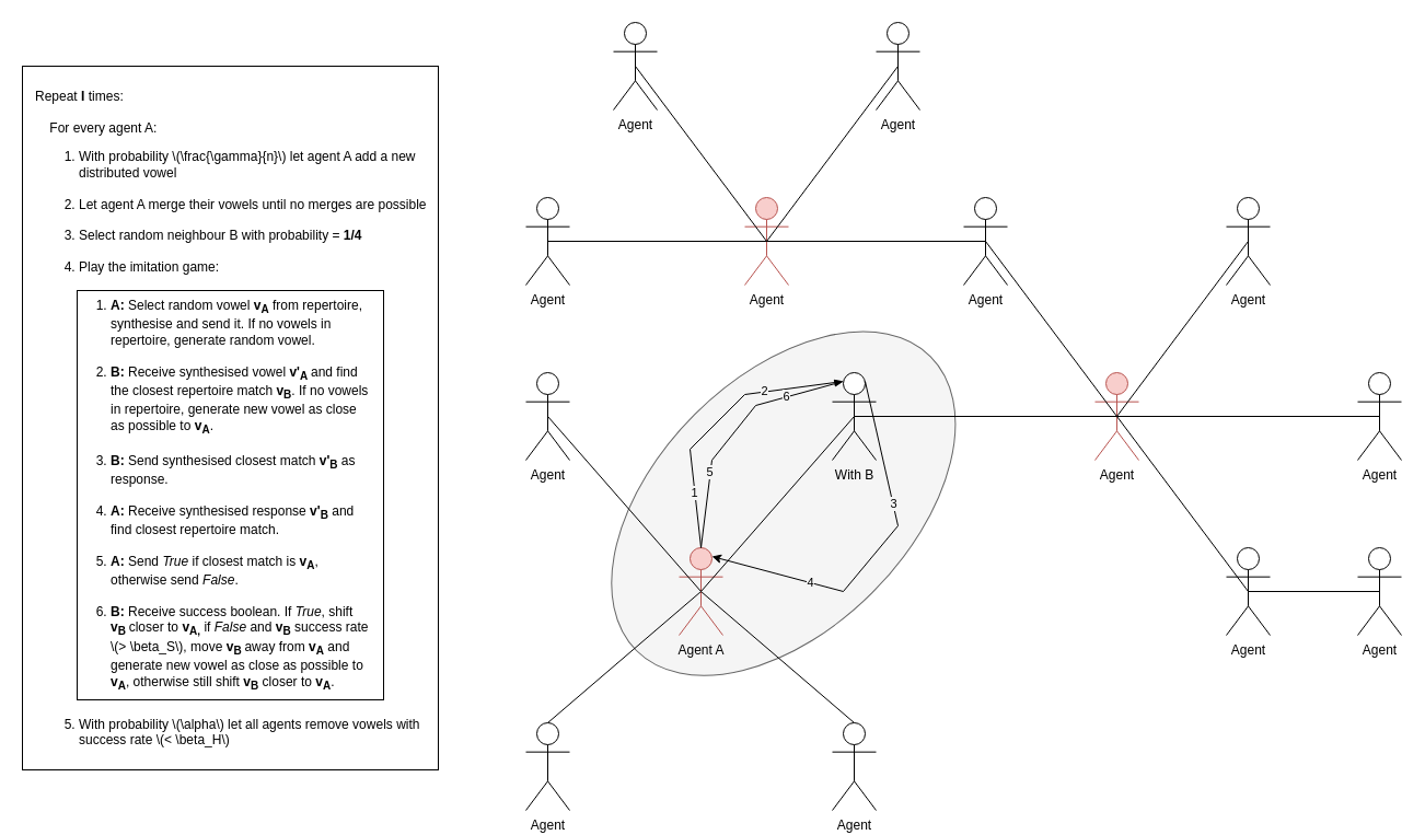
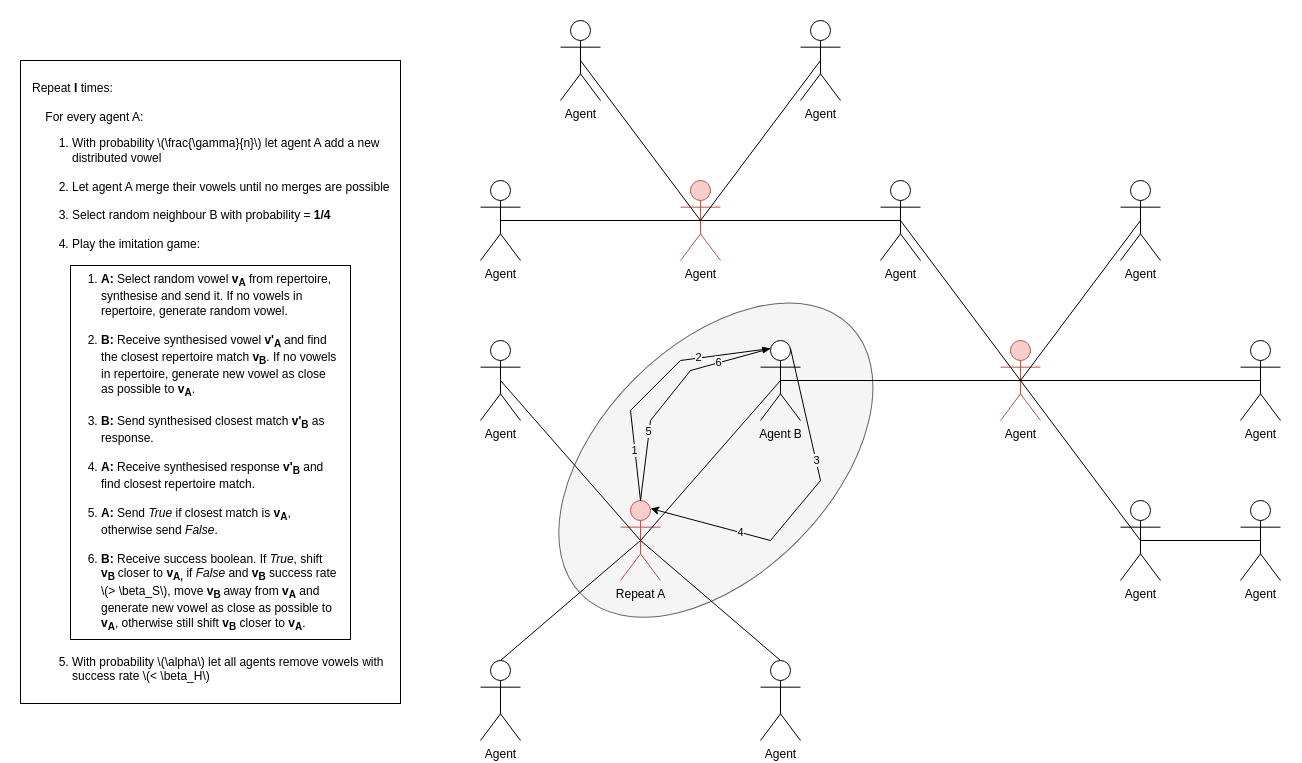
  <mxCell id="0" />
  <mxCell id="1" parent="0" />
  <mxCell id="2" value="" style="rounded=0;whiteSpace=wrap;html=1;" parent="1" vertex="1"><mxGeometry x="20" y="60" width="380" height="643" as="geometry" /></mxCell>
  <mxCell id="3" value="&lt;div&gt;&lt;br&gt;&lt;/div&gt;" style="rounded=0;whiteSpace=wrap;html=1;align=left;" parent="1" vertex="1"><mxGeometry x="70" y="265" width="280" height="374" as="geometry" /></mxCell>
  <mxCell id="4" value="" style="ellipse;whiteSpace=wrap;html=1;rotation=-45;fillColor=#f5f5f5;fontColor=#333333;strokeColor=#666666;" parent="1" vertex="1"><mxGeometry x="525.36" y="344.64" width="380" height="230" as="geometry" /></mxCell>
- <mxCell id="5" value="Agent A" style="shape=umlActor;verticalLabelPosition=bottom;verticalAlign=top;html=1;outlineConnect=0;fillColor=#f8cecc;strokeColor=#b85450;" parent="1" vertex="1"><mxGeometry x="620" y="500" width="40" height="80" as="geometry" /></mxCell>
+ <mxCell id="5" value="Repeat A" style="shape=umlActor;verticalLabelPosition=bottom;verticalAlign=top;html=1;outlineConnect=0;fillColor=#f8cecc;strokeColor=#b85450;" parent="1" vertex="1"><mxGeometry x="620" y="500" width="40" height="80" as="geometry" /></mxCell>
  <mxCell id="6" value="Agent" style="shape=umlActor;verticalLabelPosition=bottom;verticalAlign=top;html=1;outlineConnect=0;" parent="1" vertex="1"><mxGeometry y="340" width="40" height="80" as="geometry" x="480" /></mxCell>
  <mxCell id="7" value="Agent" style="shape=umlActor;verticalLabelPosition=bottom;verticalAlign=top;html=1;outlineConnect=0;" parent="1" vertex="1"><mxGeometry x="760" y="660" width="40" height="80" as="geometry" /></mxCell>
  <mxCell id="8" value="Agent" style="shape=umlActor;verticalLabelPosition=bottom;verticalAlign=top;html=1;outlineConnect=0;" parent="1" vertex="1"><mxGeometry y="660" width="40" height="80" as="geometry" x="480" /></mxCell>
- <mxCell id="9" value="With B" style="shape=umlActor;verticalLabelPosition=bottom;verticalAlign=top;html=1;outlineConnect=0;" parent="1" vertex="1"><mxGeometry x="760" y="340" width="40" height="80" as="geometry" /></mxCell>
+ <mxCell id="9" value="Agent B" style="shape=umlActor;verticalLabelPosition=bottom;verticalAlign=top;html=1;outlineConnect=0;" parent="1" vertex="1"><mxGeometry x="760" y="340" width="40" height="80" as="geometry" /></mxCell>
  <mxCell id="10" value="Agent" style="shape=umlActor;verticalLabelPosition=bottom;verticalAlign=top;html=1;outlineConnect=0;fillColor=#f8cecc;strokeColor=#b85450;" parent="1" vertex="1"><mxGeometry x="1000" y="340" width="40" height="80" as="geometry" /></mxCell>
  <mxCell id="11" value="Agent" style="shape=umlActor;verticalLabelPosition=bottom;verticalAlign=top;html=1;outlineConnect=0;" parent="1" vertex="1"><mxGeometry x="1240" y="340" width="40" height="80" as="geometry" /></mxCell>
  <mxCell id="12" value="Agent" style="shape=umlActor;verticalLabelPosition=bottom;verticalAlign=top;html=1;outlineConnect=0;" parent="1" vertex="1"><mxGeometry x="1120" y="500" width="40" height="80" as="geometry" /></mxCell>
  <mxCell id="13" value="" style="endArrow=none;html=1;rounded=0;exitX=0.5;exitY=0.5;exitDx=0;exitDy=0;exitPerimeter=0;entryX=0.5;entryY=0;entryDx=0;entryDy=0;entryPerimeter=0;" parent="1" source="5" target="7" edge="1"><mxGeometry width="50" height="50" relative="1" as="geometry"><mxPoint x="790" y="570" as="sourcePoint" /><mxPoint x="840" y="520" as="targetPoint" /></mxGeometry></mxCell>
  <mxCell id="14" value="" style="endArrow=none;html=1;rounded=0;entryX=0.5;entryY=0.5;entryDx=0;entryDy=0;entryPerimeter=0;exitX=0.5;exitY=0;exitDx=0;exitDy=0;exitPerimeter=0;" parent="1" source="8" target="5" edge="1"><mxGeometry width="50" height="50" relative="1" as="geometry"><mxPoint x="790" y="570" as="sourcePoint" /><mxPoint x="840" y="520" as="targetPoint" /></mxGeometry></mxCell>
  <mxCell id="15" value="" style="endArrow=none;html=1;rounded=0;exitX=0.5;exitY=0.5;exitDx=0;exitDy=0;exitPerimeter=0;" parent="1" source="6" edge="1"><mxGeometry width="50" height="50" relative="1" as="geometry"><mxPoint x="790" y="570" as="sourcePoint" /><mxPoint x="640" y="540" as="targetPoint" /></mxGeometry></mxCell>
  <mxCell id="16" value="" style="endArrow=none;html=1;rounded=0;entryX=0.5;entryY=0.5;entryDx=0;entryDy=0;entryPerimeter=0;exitX=0.5;exitY=0.5;exitDx=0;exitDy=0;exitPerimeter=0;" parent="1" source="5" target="9" edge="1"><mxGeometry width="50" height="50" relative="1" as="geometry"><mxPoint x="790" y="570" as="sourcePoint" /><mxPoint x="840" y="520" as="targetPoint" /></mxGeometry></mxCell>
  <mxCell id="17" value="Agent" style="shape=umlActor;verticalLabelPosition=bottom;verticalAlign=top;html=1;outlineConnect=0;" parent="1" vertex="1"><mxGeometry x="1240" y="500" width="40" height="80" as="geometry" /></mxCell>
  <mxCell id="18" value="Agent" style="shape=umlActor;verticalLabelPosition=bottom;verticalAlign=top;html=1;outlineConnect=0;" parent="1" vertex="1"><mxGeometry x="880" y="180" width="40" height="80" as="geometry" /></mxCell>
  <mxCell id="19" value="" style="endArrow=none;html=1;rounded=0;entryX=0.5;entryY=0.5;entryDx=0;entryDy=0;entryPerimeter=0;exitX=0.5;exitY=0.5;exitDx=0;exitDy=0;exitPerimeter=0;" parent="1" source="10" target="9" edge="1"><mxGeometry width="50" height="50" relative="1" as="geometry"><mxPoint x="740" y="510" as="sourcePoint" /><mxPoint x="790" y="460" as="targetPoint" /></mxGeometry></mxCell>
  <mxCell id="20" value="" style="endArrow=none;html=1;rounded=0;entryX=0.5;entryY=0.5;entryDx=0;entryDy=0;entryPerimeter=0;exitX=0.5;exitY=0.5;exitDx=0;exitDy=0;exitPerimeter=0;" parent="1" source="18" target="10" edge="1"><mxGeometry width="50" height="50" relative="1" as="geometry"><mxPoint x="740" y="510" as="sourcePoint" /><mxPoint x="790" y="460" as="targetPoint" /></mxGeometry></mxCell>
  <mxCell id="21" value="" style="endArrow=none;html=1;rounded=0;entryX=0.5;entryY=0.5;entryDx=0;entryDy=0;entryPerimeter=0;exitX=0.5;exitY=0.5;exitDx=0;exitDy=0;exitPerimeter=0;" parent="1" source="12" target="10" edge="1"><mxGeometry width="50" height="50" relative="1" as="geometry"><mxPoint x="740" y="510" as="sourcePoint" /><mxPoint x="790" y="460" as="targetPoint" /></mxGeometry></mxCell>
  <mxCell id="22" value="" style="endArrow=none;html=1;rounded=0;exitX=0.5;exitY=0.5;exitDx=0;exitDy=0;exitPerimeter=0;" parent="1" source="11" edge="1"><mxGeometry width="50" height="50" relative="1" as="geometry"><mxPoint x="740" y="510" as="sourcePoint" /><mxPoint x="1020" y="380" as="targetPoint" /></mxGeometry></mxCell>
  <mxCell id="23" value="" style="endArrow=none;html=1;rounded=0;entryX=0.5;entryY=0.5;entryDx=0;entryDy=0;entryPerimeter=0;exitX=0.5;exitY=0.5;exitDx=0;exitDy=0;exitPerimeter=0;" parent="1" source="17" target="12" edge="1"><mxGeometry width="50" height="50" relative="1" as="geometry"><mxPoint x="740" y="510" as="sourcePoint" /><mxPoint x="790" y="460" as="targetPoint" /></mxGeometry></mxCell>
  <mxCell id="24" value="Agent" style="shape=umlActor;verticalLabelPosition=bottom;verticalAlign=top;html=1;outlineConnect=0;fillColor=#f8cecc;strokeColor=#b85450;" parent="1" vertex="1"><mxGeometry x="680" y="180" width="40" height="80" as="geometry" /></mxCell>
  <mxCell id="25" value="" style="endArrow=none;html=1;rounded=0;entryX=0.5;entryY=0.5;entryDx=0;entryDy=0;entryPerimeter=0;exitX=0.5;exitY=0.5;exitDx=0;exitDy=0;exitPerimeter=0;" parent="1" source="24" target="18" edge="1"><mxGeometry width="50" height="50" relative="1" as="geometry"><mxPoint x="740" y="350" as="sourcePoint" /><mxPoint x="790" y="300" as="targetPoint" /></mxGeometry></mxCell>
  <mxCell id="26" value="Agent" style="shape=umlActor;verticalLabelPosition=bottom;verticalAlign=top;html=1;outlineConnect=0;" parent="1" vertex="1"><mxGeometry x="560" y="20" width="40" height="80" as="geometry" /></mxCell>
  <mxCell id="27" value="Agent" style="shape=umlActor;verticalLabelPosition=bottom;verticalAlign=top;html=1;outlineConnect=0;" parent="1" vertex="1"><mxGeometry x="800" y="20" width="40" height="80" as="geometry" /></mxCell>
  <mxCell id="28" value="" style="endArrow=none;html=1;rounded=0;entryX=0.5;entryY=0.5;entryDx=0;entryDy=0;entryPerimeter=0;exitX=0.5;exitY=0.5;exitDx=0;exitDy=0;exitPerimeter=0;" parent="1" source="27" target="24" edge="1"><mxGeometry width="50" height="50" relative="1" as="geometry"><mxPoint x="740" y="230" as="sourcePoint" /><mxPoint x="790" y="180" as="targetPoint" /></mxGeometry></mxCell>
  <mxCell id="29" value="" style="endArrow=none;html=1;rounded=0;exitX=0.5;exitY=0.5;exitDx=0;exitDy=0;exitPerimeter=0;entryX=0.5;entryY=0.5;entryDx=0;entryDy=0;entryPerimeter=0;" parent="1" source="24" target="26" edge="1"><mxGeometry width="50" height="50" relative="1" as="geometry"><mxPoint x="740" y="350" as="sourcePoint" /><mxPoint x="790" y="300" as="targetPoint" /></mxGeometry></mxCell>
  <mxCell id="30" value="Agent" style="shape=umlActor;verticalLabelPosition=bottom;verticalAlign=top;html=1;outlineConnect=0;" parent="1" vertex="1"><mxGeometry x="1120" y="180" width="40" height="80" as="geometry" /></mxCell>
  <mxCell id="31" value="" style="endArrow=none;html=1;rounded=0;exitX=0.5;exitY=0.5;exitDx=0;exitDy=0;exitPerimeter=0;" parent="1" source="30" edge="1"><mxGeometry width="50" height="50" relative="1" as="geometry"><mxPoint x="740" y="350" as="sourcePoint" /><mxPoint x="1020" y="380" as="targetPoint" /></mxGeometry></mxCell>
  <mxCell id="32" value="Agent" style="shape=umlActor;verticalLabelPosition=bottom;verticalAlign=top;html=1;outlineConnect=0;" parent="1" vertex="1"><mxGeometry y="180" width="40" height="80" as="geometry" x="480" /></mxCell>
  <mxCell id="33" value="" style="endArrow=none;html=1;rounded=0;exitX=0.5;exitY=0.5;exitDx=0;exitDy=0;exitPerimeter=0;entryX=0.5;entryY=0.5;entryDx=0;entryDy=0;entryPerimeter=0;" parent="1" source="32" target="24" edge="1"><mxGeometry width="50" height="50" relative="1" as="geometry"><mxPoint x="740" y="460" as="sourcePoint" /><mxPoint x="790" y="410" as="targetPoint" /></mxGeometry></mxCell>
  <mxCell id="34" value="" style="endArrow=classicThin;html=1;rounded=0;exitX=0.5;exitY=0;exitDx=0;exitDy=0;exitPerimeter=0;entryX=0.25;entryY=0.1;entryDx=0;entryDy=0;entryPerimeter=0;endFill=1;labelBackgroundColor=#F5F5F5;labelPosition=center;verticalLabelPosition=top;align=center;verticalAlign=bottom;" parent="1" source="5" target="9" edge="1"><mxGeometry x="0.437" y="-3" width="50" height="50" relative="1" as="geometry"><mxPoint x="760" y="350" as="sourcePoint" /><mxPoint x="780" y="340" as="targetPoint" /><Array as="points"><mxPoint x="630" y="410" /><mxPoint x="680" y="360" /></Array><mxPoint as="offset" /></mxGeometry></mxCell>
  <mxCell id="35" value="1" style="edgeLabel;html=1;align=center;verticalAlign=middle;resizable=0;points=[];labelBackgroundColor=#F5F5F5;" parent="34" vertex="1" connectable="0"><mxGeometry x="-0.812" relative="1" as="geometry"><mxPoint x="-4" y="-27" as="offset" /></mxGeometry></mxCell>
  <mxCell id="36" value="2" style="edgeLabel;html=1;align=center;verticalAlign=middle;resizable=0;points=[];labelBackgroundColor=#F5F5F5;" parent="34" vertex="1" connectable="0"><mxGeometry x="0.466" y="2" relative="1" as="geometry"><mxPoint x="-6" y="2" as="offset" /></mxGeometry></mxCell>
  <mxCell id="37" value="" style="endArrow=classic;html=1;rounded=0;exitX=0.75;exitY=0.1;exitDx=0;exitDy=0;exitPerimeter=0;entryX=0.75;entryY=0.1;entryDx=0;entryDy=0;entryPerimeter=0;" parent="1" source="9" target="5" edge="1"><mxGeometry width="50" height="50" relative="1" as="geometry"><mxPoint x="760" y="350" as="sourcePoint" /><mxPoint x="810" y="300" as="targetPoint" /><Array as="points"><mxPoint x="820" y="480" /><mxPoint x="770" y="540" /></Array></mxGeometry></mxCell>
  <mxCell id="38" value="3" style="edgeLabel;html=1;align=center;verticalAlign=middle;resizable=0;points=[];labelBackgroundColor=#F5F5F5;" parent="37" vertex="1" connectable="0"><mxGeometry x="-0.323" relative="1" as="geometry"><mxPoint as="offset" /></mxGeometry></mxCell>
  <mxCell id="39" value="4" style="edgeLabel;html=1;align=center;verticalAlign=middle;resizable=0;points=[];labelBackgroundColor=#F5F5F5;" parent="37" vertex="1" connectable="0"><mxGeometry x="0.733" relative="1" as="geometry"><mxPoint x="46" y="12" as="offset" /></mxGeometry></mxCell>
  <mxCell id="40" value="" style="endArrow=classicThin;html=1;rounded=0;entryX=0.25;entryY=0.1;entryDx=0;entryDy=0;entryPerimeter=0;endFill=1;" parent="1" target="9" edge="1"><mxGeometry width="50" height="50" relative="1" as="geometry"><mxPoint x="640" y="500" as="sourcePoint" /><mxPoint x="810" y="300" as="targetPoint" /><Array as="points"><mxPoint x="650" y="420" /><mxPoint x="690" y="370" /></Array></mxGeometry></mxCell>
  <mxCell id="41" value="5" style="edgeLabel;html=1;align=center;verticalAlign=middle;resizable=0;points=[];labelBackgroundColor=#F5F5F5;" parent="40" vertex="1" connectable="0"><mxGeometry x="-0.386" y="1" relative="1" as="geometry"><mxPoint as="offset" /></mxGeometry></mxCell>
  <mxCell id="42" value="6" style="edgeLabel;html=1;align=center;verticalAlign=middle;resizable=0;points=[];labelBackgroundColor=#F5F5F5;" parent="40" vertex="1" connectable="0"><mxGeometry x="0.522" y="1" relative="1" as="geometry"><mxPoint as="offset" /></mxGeometry></mxCell>
  <mxCell id="43" value="&lt;ol style=&quot;text-align: left&quot;&gt;&lt;li&gt;&lt;div&gt;&lt;b&gt;A:&lt;/b&gt;&amp;nbsp;Select random vowel &lt;b&gt;v&lt;sub&gt;A&lt;/sub&gt;&lt;/b&gt; from repertoire, synthesise and send it. If no vowels in repertoire, generate random vowel.&lt;/div&gt;&lt;div&gt;&lt;br&gt;&lt;/div&gt;&lt;/li&gt;&lt;li&gt;&lt;div&gt;&lt;b&gt;B:&lt;/b&gt;&amp;nbsp;Receive synthesised vowel &lt;b&gt;v'&lt;sub&gt;A&amp;nbsp;&lt;/sub&gt;&lt;/b&gt;and find the closest repertoire match &lt;b&gt;v&lt;sub&gt;B&lt;/sub&gt;&lt;/b&gt;. If no vowels in repertoire, generate new vowel as close as possible to &lt;b&gt;v&lt;sub&gt;A&lt;/sub&gt;&lt;/b&gt;.&lt;/div&gt;&lt;div&gt;&lt;br&gt;&lt;/div&gt;&lt;/li&gt;&lt;li&gt;&lt;div&gt;&lt;b&gt;B:&lt;/b&gt;&amp;nbsp;Send synthesised closest match &lt;b&gt;v'&lt;sub&gt;B&lt;/sub&gt;&lt;/b&gt;&amp;nbsp;as response.&lt;/div&gt;&lt;div&gt;&lt;br&gt;&lt;/div&gt;&lt;/li&gt;&lt;li&gt;&lt;div&gt;&lt;b&gt;A:&lt;/b&gt;&amp;nbsp;Receive synthesised response &lt;b&gt;v'&lt;sub&gt;B&lt;/sub&gt;&lt;/b&gt;&amp;nbsp;and find closest repertoire match.&lt;/div&gt;&lt;div&gt;&lt;br&gt;&lt;/div&gt;&lt;/li&gt;&lt;li&gt;&lt;div&gt;&lt;b&gt;A:&lt;/b&gt;&amp;nbsp;Send &lt;i&gt;True&lt;/i&gt; if closest match is &lt;b&gt;v&lt;sub&gt;A&lt;/sub&gt;&lt;/b&gt;, otherwise send &lt;i&gt;False&lt;/i&gt;.&lt;/div&gt;&lt;div&gt;&lt;br&gt;&lt;/div&gt;&lt;/li&gt;&lt;li&gt;&lt;b&gt;B:&lt;/b&gt;&amp;nbsp;Receive success boolean. If &lt;i&gt;True&lt;/i&gt;, shift &lt;b&gt;v&lt;sub&gt;B&amp;nbsp;&lt;/sub&gt;&lt;/b&gt;closer to &lt;b&gt;v&lt;sub&gt;A,&lt;/sub&gt;&lt;/b&gt; if &lt;i&gt;False&lt;/i&gt; and &lt;b&gt;v&lt;sub&gt;B&lt;/sub&gt;&lt;/b&gt; success rate \(&amp;gt; \beta_S\), move &lt;b&gt;v&lt;sub&gt;B&amp;nbsp;&lt;/sub&gt;&lt;/b&gt;away from &lt;b&gt;v&lt;sub&gt;A&lt;/sub&gt;&lt;/b&gt; and generate new vowel as close as possible to &lt;b&gt;v&lt;sub&gt;A&lt;/sub&gt;&lt;/b&gt;, otherwise still shift &lt;b&gt;v&lt;sub&gt;B&lt;/sub&gt;&lt;/b&gt; closer to &lt;b&gt;v&lt;sub&gt;A&lt;/sub&gt;&lt;/b&gt;.&amp;nbsp;&lt;/li&gt;&lt;/ol&gt;" style="text;html=1;strokeColor=none;fillColor=none;align=center;verticalAlign=middle;whiteSpace=wrap;rounded=0;" parent="1" vertex="1"><mxGeometry x="60" y="302" width="280" height="300" as="geometry" /></mxCell>
  <mxCell id="44" value="&lt;div&gt;Repeat &lt;b&gt;I&lt;/b&gt;&amp;nbsp;times:&lt;br&gt;&lt;br&gt;&amp;nbsp; &amp;nbsp; For every agent A:&lt;/div&gt;&lt;div&gt;&lt;ol&gt;&lt;li&gt;With probability \(\frac{\gamma}{n}\) let agent A add a new distributed vowel&lt;br&gt;&lt;br&gt;&lt;/li&gt;&lt;li&gt;Let agent A merge their vowels until no merges are possible&lt;br&gt;&lt;br&gt;&lt;/li&gt;&lt;li&gt;Select random neighbour B with probability = &lt;b&gt;1/4&lt;/b&gt;&lt;br&gt;&lt;br&gt;&lt;/li&gt;&lt;li&gt;Play the imitation game:&lt;br&gt;&lt;br&gt;&lt;br&gt;&lt;br&gt;&lt;br&gt;&lt;br&gt;&lt;br&gt;&lt;br&gt;&lt;br&gt;&lt;br&gt;&lt;br&gt;&lt;br&gt;&lt;br&gt;&lt;br&gt;&lt;br&gt;&lt;br&gt;&lt;br&gt;&lt;br&gt;&lt;br&gt;&lt;br&gt;&lt;br&gt;&lt;br&gt;&lt;br&gt;&lt;br&gt;&lt;br&gt;&lt;br&gt;&lt;br&gt;&lt;br&gt;&lt;br&gt;&lt;/li&gt;&lt;li&gt;With probability \(\alpha\) let all agents remove vowels with success rate \(&amp;lt; \beta_H\)&lt;br&gt;&lt;br&gt;&lt;/li&gt;&lt;/ol&gt;&lt;/div&gt;" style="text;html=1;strokeColor=none;fillColor=none;align=left;verticalAlign=middle;whiteSpace=wrap;rounded=0;" parent="1" vertex="1"><mxGeometry x="30" y="300" width="360" height="190" as="geometry" /></mxCell>
